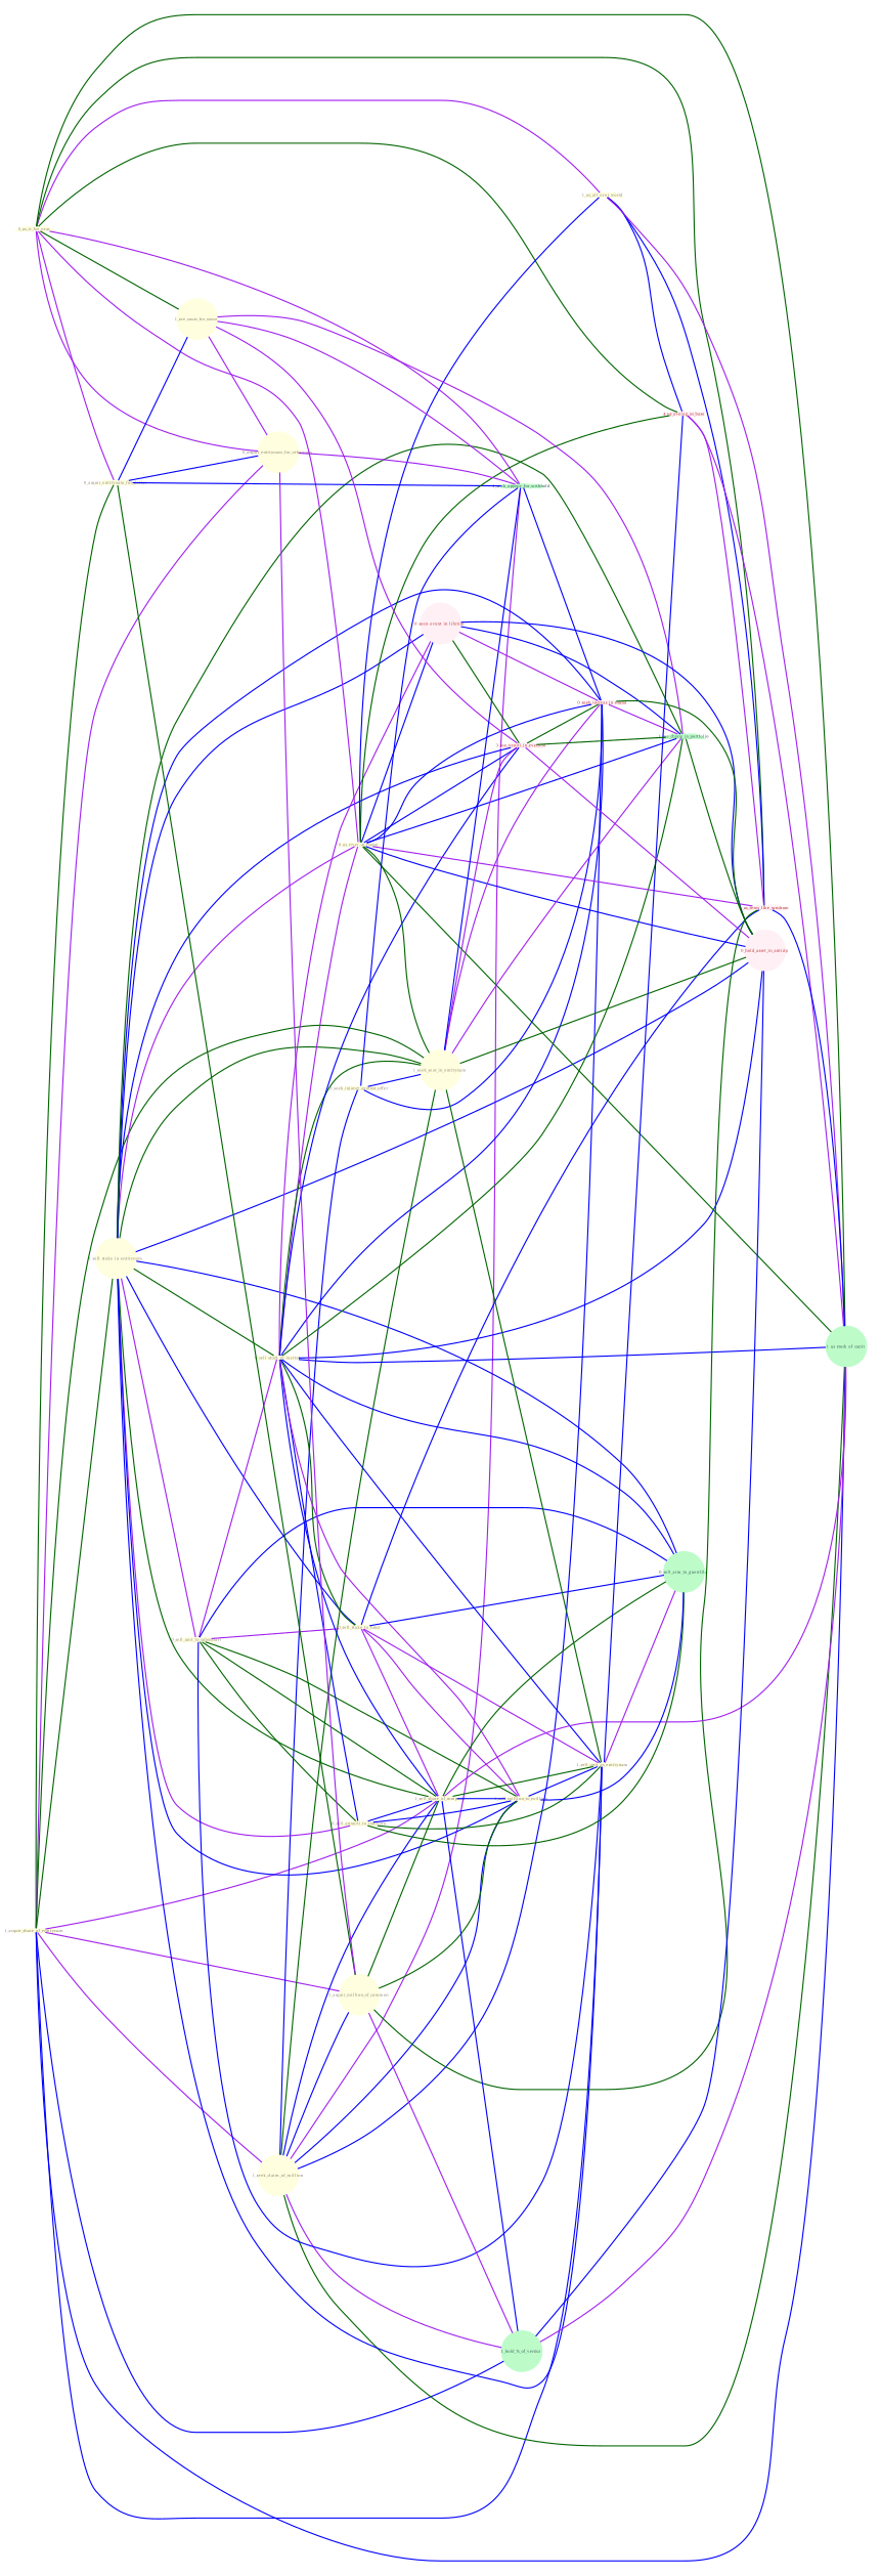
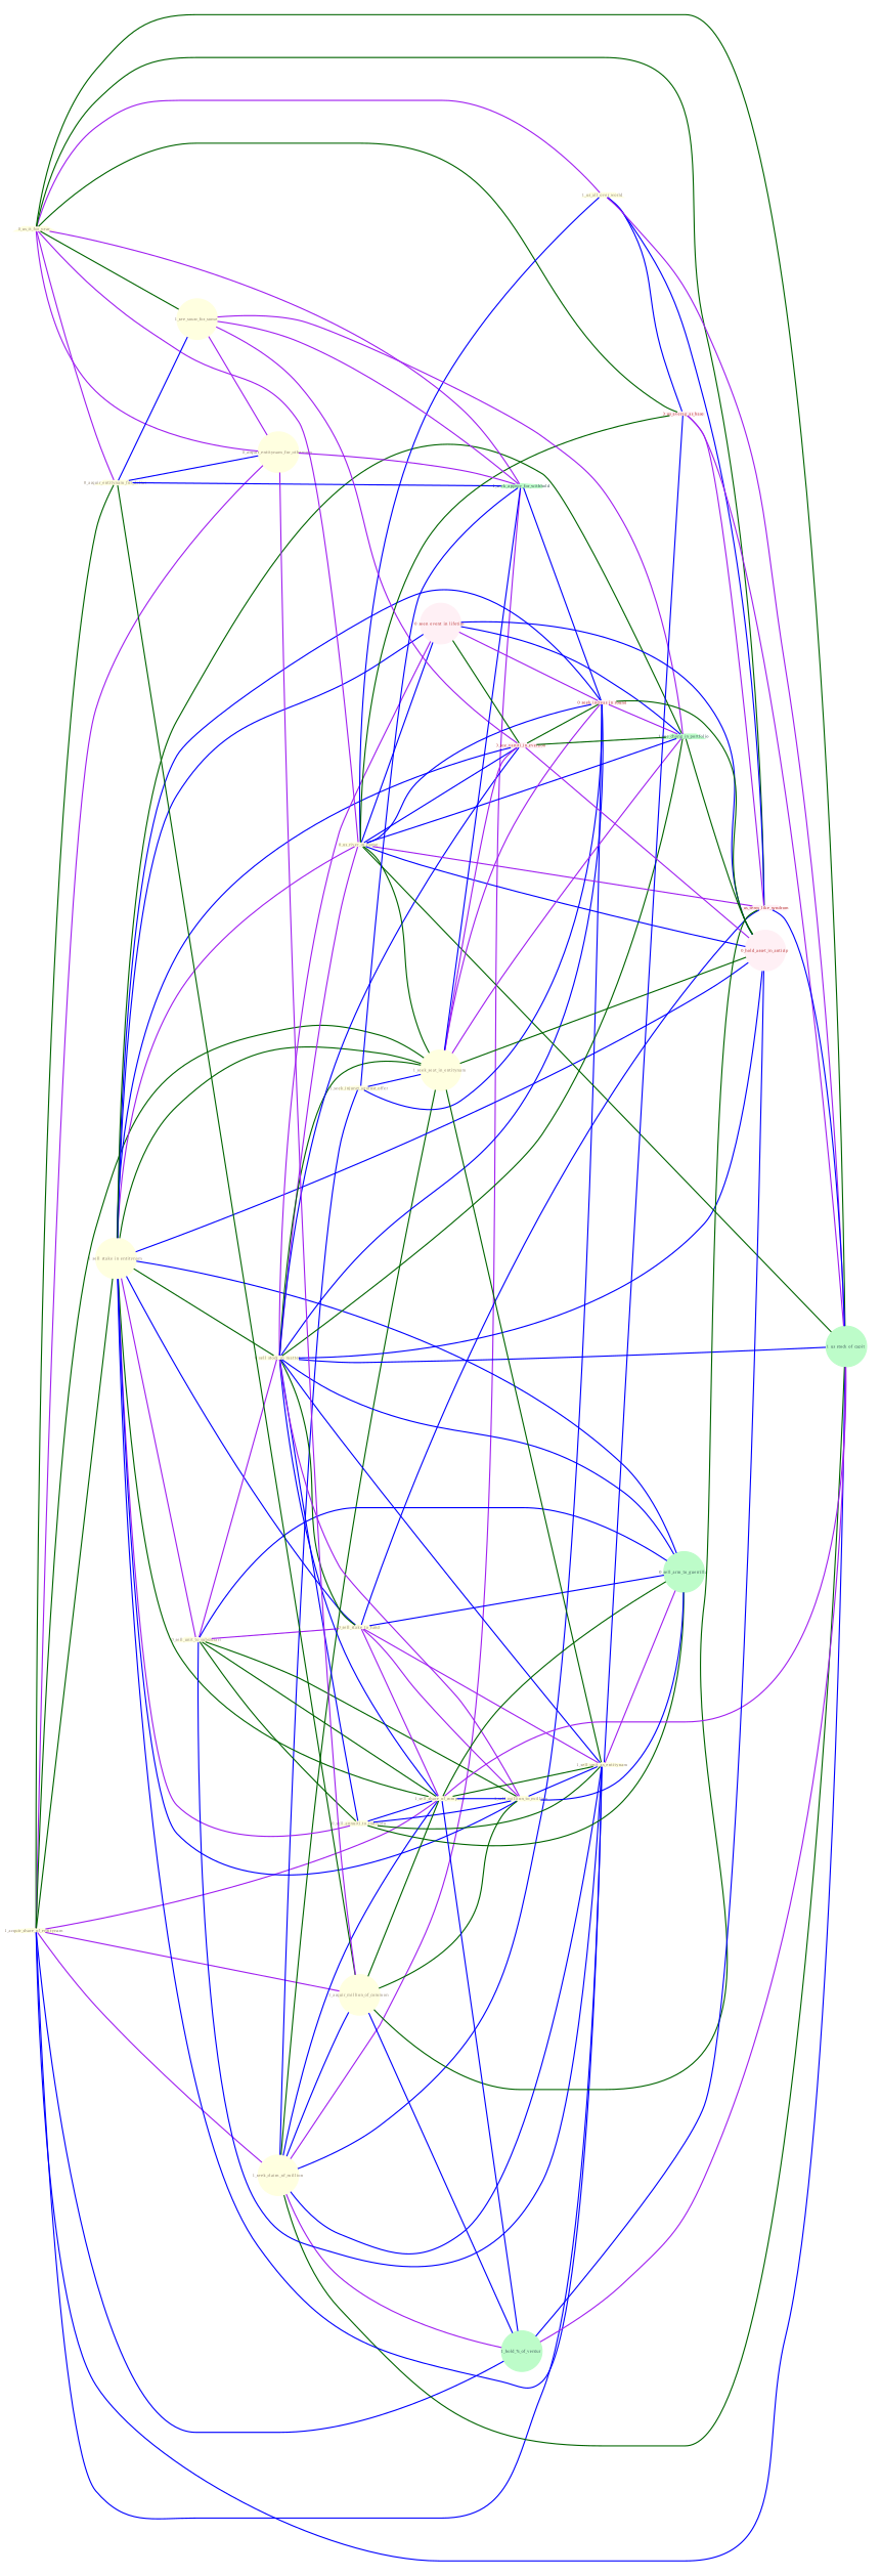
  graph {
    fontname="PT Serif"
    rankdir=LR
    node [color="#ffffe0" fixedsize=true fontcolor="#8b7d6b" fontname="PT Serif" fontsize=4 shape=circle style=filled]
    edge [color=blue fontname="PT Serif" w=1]
    "1_acquir_share_of_entitynam " [height=.06 shape=house width=.5]
    "1_seek_claim_of_million " [height=.06 width=.5]
    "1_sell_stake_in_entitynam " [height=.06 width=.5]
    "0_us_it_for_year " [height=.06 shape=trapezium width=.5]
    "0_sell_unit_to_subsidiari " [height=.06 shape=trapezium width=.5]
    "0_sell_stock_in_matter " [height=.06 shape=house width=.5]
    "0_acquir_entitynam_for_dollar " [height=.06 shape=trapezium width=.5]
    "0_us_river_in_name " [height=.06 shape=house width=.5]
    "1_see_sourc_for_some " [height=.06 width=.5]
    "0_acquir_entitynam_for_othernum " [height=.06 width=.5]
    "0_sell_stake_to_fund " [height=.06 shape=house width=.5]
    "1_seek_injunct_against_offer " [height=.06 shape=house width=.5]
    "0_sell_annuiti_to_individu " [height=.06 shape=trapezium width=.5]
    "1_seek_seat_in_entitynam " [height=.06 width=.5]
    "1_us_all_over_world " [height=.06 shape=trapezium width=.5]
    "1_acquir_million_of_common " [height=.06 width=.5]
    "1_sell_share_of_compani " [height=.06 shape=trapezium width=.5]
    "1_sell_million_to_million " [height=.06 shape=trapezium width=.5]
    "1_sell_unit_as_entitynam " [height=.06 shape=house width=.5]
    "0_seen_event_in_lifetim " [color="#fff0f5" fontcolor="#b22222" height=.06 width=.5]
-   "0_us_averag_as_base " [color="#fff0f5" fontcolor="#b22222" height=.06 shape=house width=.5 label="4_us_averag_as_base"]
+   "0_us_averag_as_base " [color="#fff0f5" fontcolor="#b22222" height=.06 shape=house width=.5]
    "1_us_term_like_syndrom " [color="#fff0f5" fontcolor="#b22222" height=.06 shape=trapezium width=.5]
    "0_see_vaniti_in_everyon " [color="#fff0f5" fontcolor="#b22222" height=.06 shape=trapezium width=.5]
    "0_seek_increas_in_round " [color="#fff0f5" fontcolor="#b22222" height=.06 shape=house width=.5]
    "0_hold_asset_in_anticip " [color="#fff0f5" fontcolor="#b22222" height=.06 width=.5]
    "1_hold_%_of_ventur " [color="#BDFCC9" fontcolor="#2f4f4f" height=.06 width=.5]
    "1_us_stock_of_capit " [color="#BDFCC9" fontcolor="#2f4f4f" height=.06 width=.5]
    "1_seek_approv_for_withhold " [color="#BDFCC9" fontcolor="#2f4f4f" height=.06 shape=house width=.5]
    "0_sell_arm_to_guerrilla " [color="#BDFCC9" fontcolor="#2f4f4f" height=.06 width=.5]
    "1_see_chang_in_portfolio " [color="#BDFCC9" fontcolor="#2f4f4f" height=.06 shape=trapezium width=.5]
    subgraph sub_1 {
      "1_acquir_share_of_entitynam "
      "1_seek_claim_of_million "
      "1_sell_stake_in_entitynam "
      "0_us_it_for_year "
      "0_sell_unit_to_subsidiari "
      "0_sell_stock_in_matter "
      "0_acquir_entitynam_for_dollar "
      "0_us_river_in_name "
      "1_see_sourc_for_some "
      "0_acquir_entitynam_for_othernum "
      "0_sell_stake_to_fund "
      "1_seek_injunct_against_offer "
      "0_sell_annuiti_to_individu "
      "1_seek_seat_in_entitynam "
      "1_us_all_over_world "
      "1_acquir_million_of_common "
      "1_sell_share_of_compani "
      "1_sell_million_to_million "
      "1_sell_unit_as_entitynam "
    }
    subgraph sub_2 {
      "0_seen_event_in_lifetim "
      "0_us_averag_as_base "
      "1_us_term_like_syndrom "
      "0_see_vaniti_in_everyon "
      "0_seek_increas_in_round "
      "0_hold_asset_in_anticip "
    }
    "1_acquir_share_of_entitynam " -- "1_seek_claim_of_million " [color=purple]
    "1_acquir_share_of_entitynam " -- "1_sell_stake_in_entitynam " [color=darkgreen]
    "1_acquir_share_of_entitynam " -- "0_acquir_entitynam_for_dollar " [color=darkgreen]
    "1_acquir_share_of_entitynam " -- "0_acquir_entitynam_for_othernum " [color=purple]
    "1_acquir_share_of_entitynam " -- "1_seek_seat_in_entitynam " [color=darkgreen]
    "1_acquir_share_of_entitynam " -- "1_acquir_million_of_common " [color=purple w=2]
    "1_acquir_share_of_entitynam " -- "1_sell_share_of_compani " [color=purple w=2]
    "1_acquir_share_of_entitynam " -- "1_sell_unit_as_entitynam "
    "1_acquir_share_of_entitynam " -- "1_hold_%_of_ventur "
    "1_acquir_share_of_entitynam " -- "1_us_stock_of_capit "
    "1_seek_claim_of_million " -- "1_seek_injunct_against_offer "
    "1_seek_claim_of_million " -- "1_seek_seat_in_entitynam " [color=darkgreen]
    "1_seek_claim_of_million " -- "1_acquir_million_of_common "
    "1_seek_claim_of_million " -- "1_sell_share_of_compani "
-   "1_seek_claim_of_million " -- "1_sell_million_to_million "
+   "1_seek_claim_of_million " -- "1_sell_unit_as_entitynam "
    "1_seek_claim_of_million " -- "0_seek_increas_in_round "
    "1_seek_claim_of_million " -- "1_hold_%_of_ventur " [color=purple]
    "1_seek_claim_of_million " -- "1_us_stock_of_capit " [color=darkgreen]
    "1_seek_claim_of_million " -- "1_seek_approv_for_withhold " [color=purple]
    "1_sell_stake_in_entitynam " -- "0_sell_unit_to_subsidiari " [color=purple]
    "1_sell_stake_in_entitynam " -- "0_sell_stock_in_matter " [color=darkgreen w=2]
    "1_sell_stake_in_entitynam " -- "0_us_river_in_name " [color=purple]
    "1_sell_stake_in_entitynam " -- "0_sell_stake_to_fund " [w=2]
    "1_sell_stake_in_entitynam " -- "0_sell_annuiti_to_individu " [color=purple]
    "1_sell_stake_in_entitynam " -- "1_seek_seat_in_entitynam " [color=darkgreen w=2]
    "1_sell_stake_in_entitynam " -- "1_sell_share_of_compani " [color=darkgreen]
    "1_sell_stake_in_entitynam " -- "1_sell_million_to_million "
    "1_sell_stake_in_entitynam " -- "1_sell_unit_as_entitynam " [w=2]
    "1_sell_stake_in_entitynam " -- "0_seen_event_in_lifetim "
    "1_sell_stake_in_entitynam " -- "0_see_vaniti_in_everyon "
    "1_sell_stake_in_entitynam " -- "0_seek_increas_in_round "
    "1_sell_stake_in_entitynam " -- "0_hold_asset_in_anticip "
    "1_sell_stake_in_entitynam " -- "0_sell_arm_to_guerrilla "
    "1_sell_stake_in_entitynam " -- "1_see_chang_in_portfolio " [color=darkgreen]
    "0_us_it_for_year " -- "0_acquir_entitynam_for_dollar " [color=purple]
    "0_us_it_for_year " -- "0_us_river_in_name " [color=purple]
    "0_us_it_for_year " -- "1_see_sourc_for_some " [color=darkgreen]
    "0_us_it_for_year " -- "0_acquir_entitynam_for_othernum " [color=purple]
    "0_us_it_for_year " -- "1_us_all_over_world " [color=purple]
    "0_us_it_for_year " -- "0_us_averag_as_base " [color=darkgreen]
    "0_us_it_for_year " -- "1_us_term_like_syndrom " [color=darkgreen]
    "0_us_it_for_year " -- "1_us_stock_of_capit " [color=darkgreen]
    "0_us_it_for_year " -- "1_seek_approv_for_withhold " [color=purple]
    "0_sell_unit_to_subsidiari " -- "0_sell_stock_in_matter " [color=purple]
    "0_sell_unit_to_subsidiari " -- "0_sell_stake_to_fund " [color=purple w=2]
    "0_sell_unit_to_subsidiari " -- "0_sell_annuiti_to_individu " [color=darkgreen w=2]
    "0_sell_unit_to_subsidiari " -- "1_sell_share_of_compani " [color=darkgreen]
    "0_sell_unit_to_subsidiari " -- "1_sell_million_to_million " [color=darkgreen w=2]
    "0_sell_unit_to_subsidiari " -- "1_sell_unit_as_entitynam " [w=2]
    "0_sell_unit_to_subsidiari " -- "0_sell_arm_to_guerrilla " [w=2]
    "0_sell_stock_in_matter " -- "0_us_river_in_name " [color=purple]
    "0_sell_stock_in_matter " -- "0_sell_stake_to_fund " [color=darkgreen]
    "0_sell_stock_in_matter " -- "0_sell_annuiti_to_individu "
    "0_sell_stock_in_matter " -- "1_seek_seat_in_entitynam " [color=darkgreen]
    "0_sell_stock_in_matter " -- "1_sell_share_of_compani "
    "0_sell_stock_in_matter " -- "1_sell_million_to_million " [color=purple]
    "0_sell_stock_in_matter " -- "1_sell_unit_as_entitynam "
    "0_sell_stock_in_matter " -- "0_seen_event_in_lifetim " [color=purple]
    "0_sell_stock_in_matter " -- "0_see_vaniti_in_everyon "
    "0_sell_stock_in_matter " -- "0_seek_increas_in_round "
    "0_sell_stock_in_matter " -- "0_hold_asset_in_anticip "
    "0_sell_stock_in_matter " -- "1_us_stock_of_capit "
    "0_sell_stock_in_matter " -- "0_sell_arm_to_guerrilla "
    "0_sell_stock_in_matter " -- "1_see_chang_in_portfolio " [color=darkgreen]
    "0_acquir_entitynam_for_dollar " -- "1_see_sourc_for_some "
    "0_acquir_entitynam_for_dollar " -- "0_acquir_entitynam_for_othernum " [w=3]
    "0_acquir_entitynam_for_dollar " -- "1_acquir_million_of_common " [color=darkgreen]
    "0_acquir_entitynam_for_dollar " -- "1_seek_approv_for_withhold "
    "0_us_river_in_name " -- "1_seek_seat_in_entitynam " [color=darkgreen]
    "0_us_river_in_name " -- "1_us_all_over_world "
    "0_us_river_in_name " -- "0_seen_event_in_lifetim "
    "0_us_river_in_name " -- "0_us_averag_as_base " [color=darkgreen]
    "0_us_river_in_name " -- "1_us_term_like_syndrom " [color=purple]
    "0_us_river_in_name " -- "0_see_vaniti_in_everyon "
    "0_us_river_in_name " -- "0_seek_increas_in_round "
    "0_us_river_in_name " -- "0_hold_asset_in_anticip "
    "0_us_river_in_name " -- "1_us_stock_of_capit " [color=darkgreen]
    "0_us_river_in_name " -- "1_see_chang_in_portfolio "
    "1_see_sourc_for_some " -- "0_acquir_entitynam_for_othernum " [color=purple]
    "1_see_sourc_for_some " -- "0_see_vaniti_in_everyon " [color=purple]
    "1_see_sourc_for_some " -- "1_seek_approv_for_withhold " [color=purple]
    "1_see_sourc_for_some " -- "1_see_chang_in_portfolio " [color=purple]
    "0_acquir_entitynam_for_othernum " -- "1_acquir_million_of_common " [color=purple]
    "0_acquir_entitynam_for_othernum " -- "1_seek_approv_for_withhold " [color=purple]
    "0_sell_stake_to_fund " -- "1_sell_share_of_compani " [color=purple]
    "0_sell_stake_to_fund " -- "1_sell_million_to_million " [color=purple w=2]
    "0_sell_stake_to_fund " -- "1_sell_unit_as_entitynam " [color=purple]
    "0_sell_stake_to_fund " -- "1_us_term_like_syndrom " [w=2]
    "0_sell_stake_to_fund " -- "0_sell_arm_to_guerrilla " [w=2]
    "1_seek_injunct_against_offer " -- "1_seek_seat_in_entitynam "
    "1_seek_injunct_against_offer " -- "0_seek_increas_in_round "
    "1_seek_injunct_against_offer " -- "1_seek_approv_for_withhold "
    "0_sell_annuiti_to_individu " -- "1_sell_share_of_compani "
    "0_sell_annuiti_to_individu " -- "1_sell_million_to_million " [w=2]
    "0_sell_annuiti_to_individu " -- "1_sell_unit_as_entitynam " [color=darkgreen]
    "0_sell_annuiti_to_individu " -- "0_sell_arm_to_guerrilla " [color=darkgreen w=2]
    "1_seek_seat_in_entitynam " -- "1_sell_unit_as_entitynam " [color=darkgreen]
    "1_seek_seat_in_entitynam " -- "0_see_vaniti_in_everyon " [color=purple]
    "1_seek_seat_in_entitynam " -- "0_seek_increas_in_round " [color=purple w=2]
    "1_seek_seat_in_entitynam " -- "0_hold_asset_in_anticip " [color=darkgreen]
    "1_seek_seat_in_entitynam " -- "1_seek_approv_for_withhold "
    "1_seek_seat_in_entitynam " -- "1_see_chang_in_portfolio " [color=purple]
    "1_us_all_over_world " -- "0_us_averag_as_base "
    "1_us_all_over_world " -- "1_us_term_like_syndrom "
    "1_us_all_over_world " -- "1_us_stock_of_capit " [color=purple]
    "1_acquir_million_of_common " -- "1_sell_share_of_compani " [color=darkgreen]
    "1_acquir_million_of_common " -- "1_sell_million_to_million " [color=darkgreen]
    "1_acquir_million_of_common " -- "1_us_term_like_syndrom " [color=darkgreen]
-   "1_acquir_million_of_common " -- "1_hold_%_of_ventur " [color=purple]
+   "1_acquir_million_of_common " -- "1_hold_%_of_ventur "
    "1_sell_share_of_compani " -- "1_sell_million_to_million "
    "1_sell_share_of_compani " -- "1_sell_unit_as_entitynam " [color=darkgreen]
    "1_sell_share_of_compani " -- "1_hold_%_of_ventur "
    "1_sell_share_of_compani " -- "1_us_stock_of_capit " [color=purple]
    "1_sell_share_of_compani " -- "0_sell_arm_to_guerrilla " [color=darkgreen]
    "1_sell_million_to_million " -- "1_sell_unit_as_entitynam "
    "1_sell_million_to_million " -- "0_sell_arm_to_guerrilla " [w=2]
    "1_sell_unit_as_entitynam " -- "0_us_averag_as_base "
    "1_sell_unit_as_entitynam " -- "0_sell_arm_to_guerrilla " [color=purple]
    "0_seen_event_in_lifetim " -- "0_see_vaniti_in_everyon " [color=darkgreen]
    "0_seen_event_in_lifetim " -- "0_seek_increas_in_round " [color=purple]
    "0_seen_event_in_lifetim " -- "0_hold_asset_in_anticip "
    "0_seen_event_in_lifetim " -- "1_see_chang_in_portfolio "
    "0_us_averag_as_base " -- "1_us_term_like_syndrom " [color=purple]
    "0_us_averag_as_base " -- "1_us_stock_of_capit " [color=purple]
    "1_us_term_like_syndrom " -- "1_us_stock_of_capit "
    "0_see_vaniti_in_everyon " -- "0_seek_increas_in_round " [color=darkgreen]
    "0_see_vaniti_in_everyon " -- "0_hold_asset_in_anticip " [color=purple]
    "0_see_vaniti_in_everyon " -- "1_see_chang_in_portfolio " [color=darkgreen w=2]
    "0_seek_increas_in_round " -- "0_hold_asset_in_anticip " [color=darkgreen]
    "0_seek_increas_in_round " -- "1_see_chang_in_portfolio " [color=purple]
    "1_hold_%_of_ventur " -- "0_hold_asset_in_anticip "
    "1_hold_%_of_ventur " -- "1_us_stock_of_capit " [color=purple]
    "1_seek_approv_for_withhold " -- "0_seek_increas_in_round "
    "1_see_chang_in_portfolio " -- "0_hold_asset_in_anticip " [color=darkgreen]
  }
